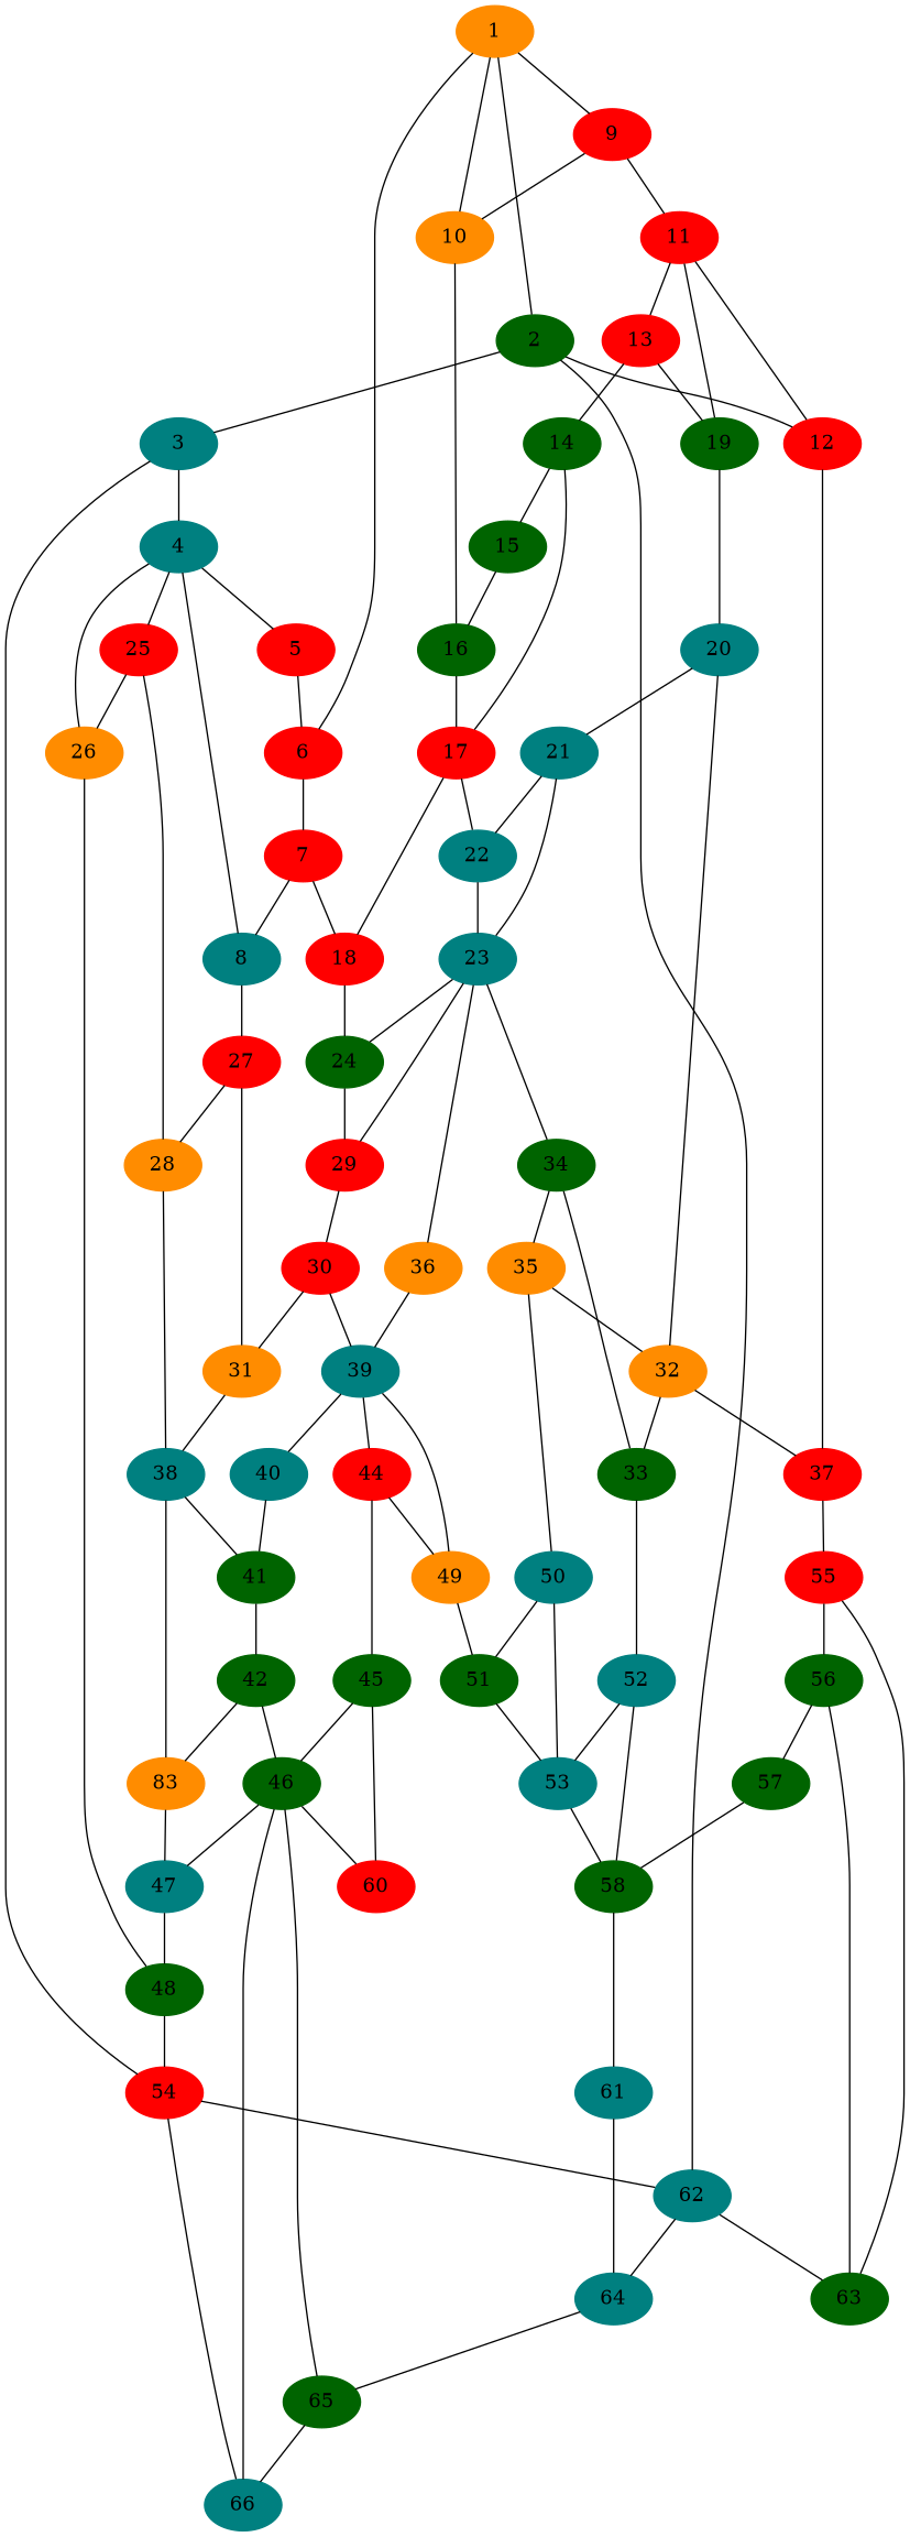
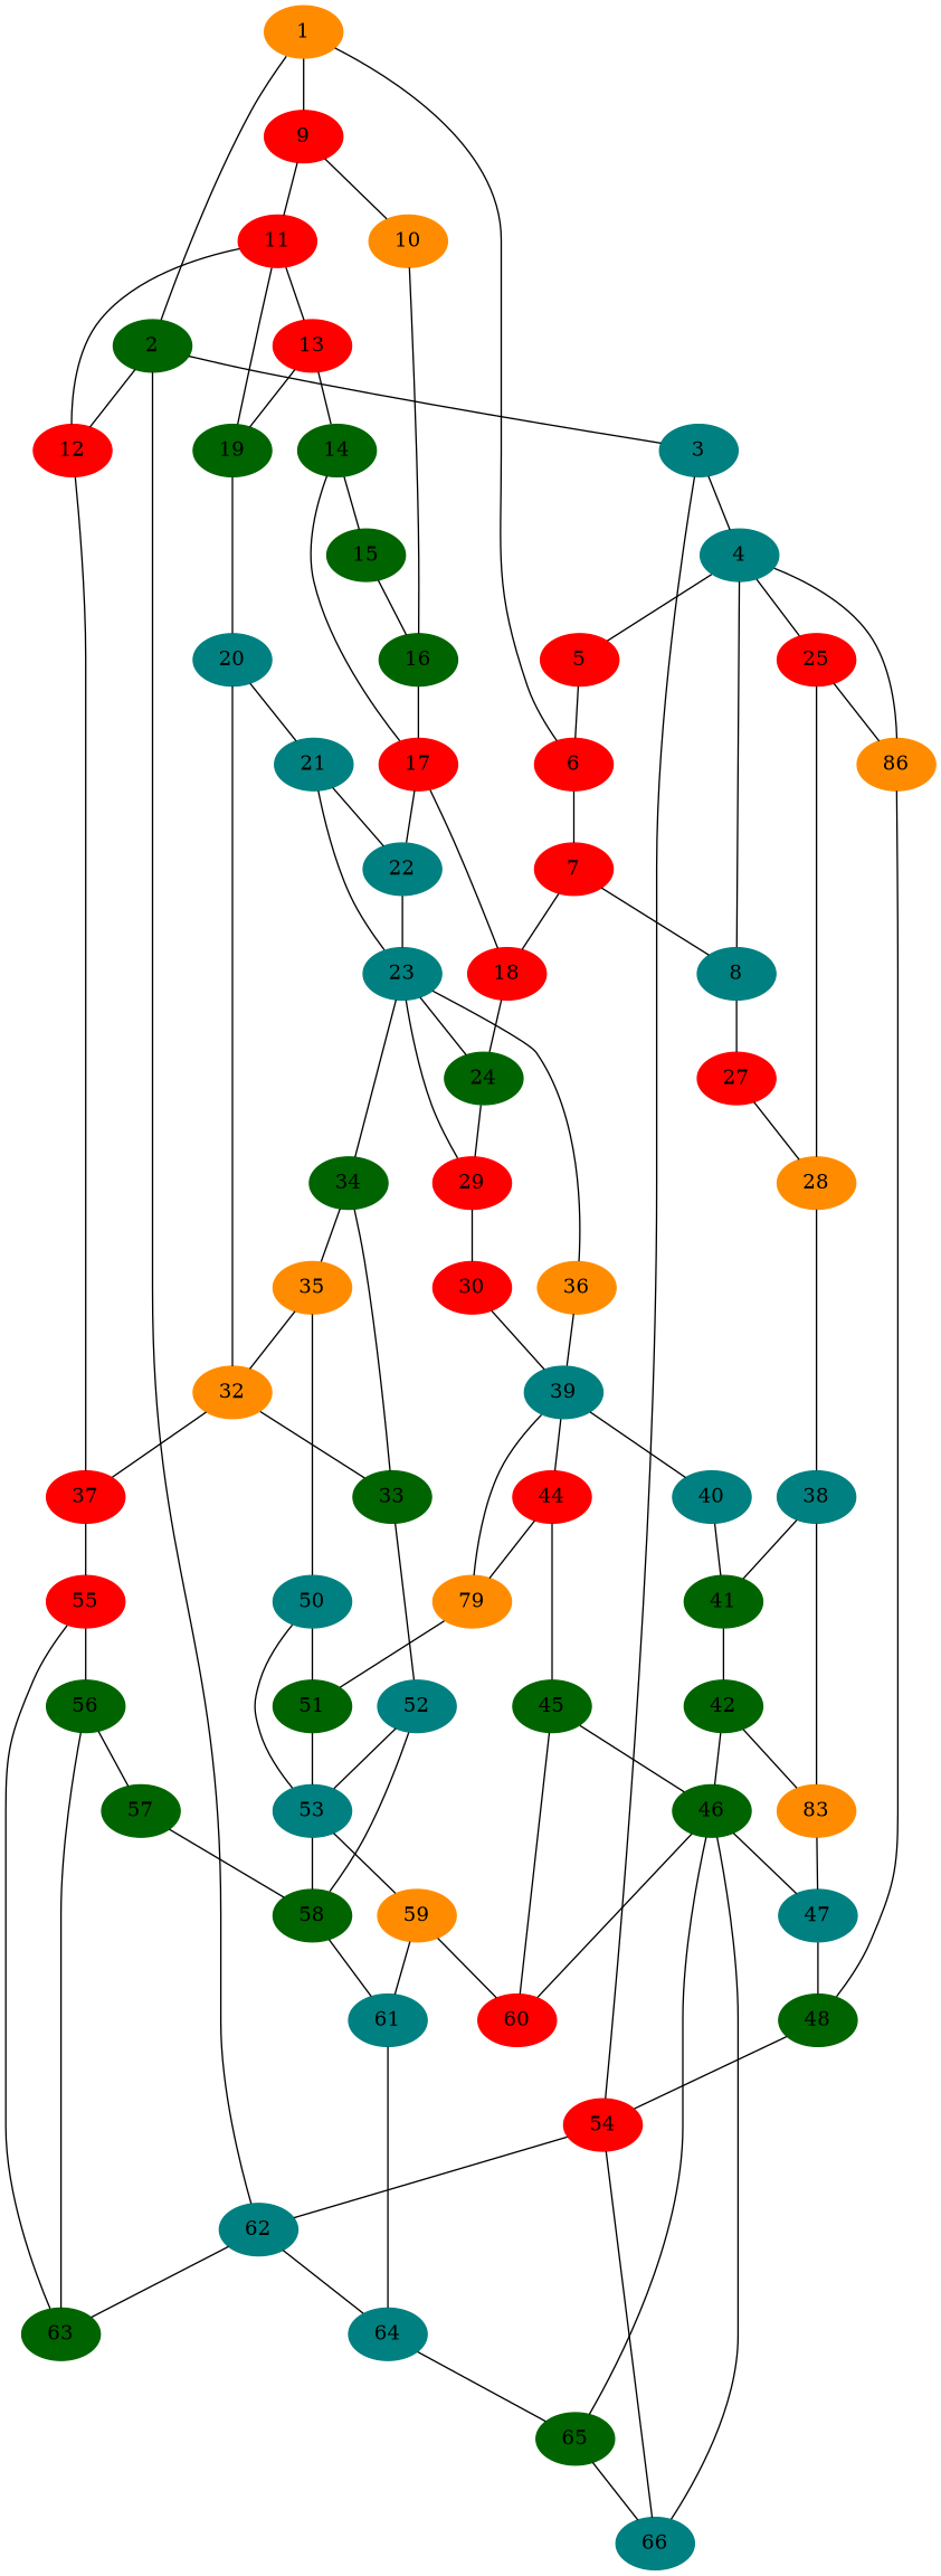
  graph {
    node [color=darkgreen style=filled]
    edge [weight=1.0]
    1 [color=darkorange]
    2
    6 [color=red]
    9 [color=red]
    10 [color=darkorange]
    3 [color=teal]
    12 [color=red]
    62 [color=teal]
    7 [color=red]
    11 [color=red]
    16
    4 [color=teal]
    54 [color=red]
    37 [color=red]
    63
    64 [color=teal]
    5 [color=red]
    8 [color=teal]
    25 [color=red]
-   26 [color=darkorange]
+   26 [color=darkorange label=86]
    66 [color=teal]
    27 [color=red]
    28 [color=darkorange]
    48
    18 [color=red]
    24
-   31 [color=darkorange]
    13 [color=red]
    19
    17 [color=red]
    14
    20 [color=teal]
    55 [color=red]
    15
    22 [color=teal]
    23 [color=teal]
    29 [color=red]
    21 [color=teal]
    32 [color=darkorange]
    33
    34
    36 [color=darkorange]
    30 [color=red]
    35 [color=darkorange]
    39 [color=teal]
    38 [color=teal]
    41
    n48 [color=darkorange label=83]
    40 [color=teal]
    44 [color=red]
-   49 [color=darkorange]
+   49 [color=darkorange label=79]
    52 [color=teal]
    53 [color=teal]
    58
    50 [color=teal]
    51
    56
    42
    47 [color=teal]
    45
    46
    60 [color=red]
    65
+   59 [color=darkorange]
    61 [color=teal]
    57
    1 -- 2
    1 -- 6
    1 -- 9
-   1 -- 10
    2 -- 3
    2 -- 12
    2 -- 62
    6 -- 7
    9 -- 10
    9 -- 11
    10 -- 16
    3 -- 4 [weight=2.0]
    3 -- 54
    12 -- 37
    62 -- 63
    62 -- 64
    7 -- 8
    7 -- 18
    11 -- 12
    11 -- 13
    11 -- 19
    16 -- 17
    4 -- 5
    4 -- 8
    4 -- 25
    4 -- 26
    54 -- 62
    54 -- 66
    37 -- 55
    64 -- 65
    5 -- 6
    8 -- 27
    25 -- 26
    25 -- 28
    26 -- 48
    27 -- 28
-   27 -- 31
    28 -- 38
    48 -- 54
    18 -- 24
    24 -- 29
-   31 -- 38
    13 -- 19
    13 -- 14
    19 -- 20
    17 -- 18
    17 -- 22
    14 -- 17
    14 -- 15
    20 -- 21
    20 -- 32
    55 -- 63
    55 -- 56
    15 -- 16
    22 -- 23
    23 -- 24
    23 -- 29
    23 -- 34
    23 -- 36
    29 -- 30
    21 -- 22
    21 -- 23
    32 -- 37
    32 -- 33
    33 -- 34
    33 -- 52
    34 -- 35
    36 -- 39
-   30 -- 31
    30 -- 39
    35 -- 32
    35 -- 50
    39 -- 40 [weight=2.0]
    39 -- 44
    39 -- 49
    38 -- 41
    38 -- n48
    41 -- 42
    n48 -- 47
    40 -- 41
    44 -- 49
    44 -- 45
    49 -- 51
    52 -- 53
    52 -- 58
    53 -- 58 [weight=2.0]
+   53 -- 59
    58 -- 61
    50 -- 53
    50 -- 51
    51 -- 53
    56 -- 63
    56 -- 57
    42 -- n48
    42 -- 46
    47 -- 48
    45 -- 46
    45 -- 60
    46 -- 66
    46 -- 47
    46 -- 60
    46 -- 65
    65 -- 66
+   59 -- 60
+   59 -- 61
    61 -- 64
    57 -- 58 [weight=2.0]
  }
